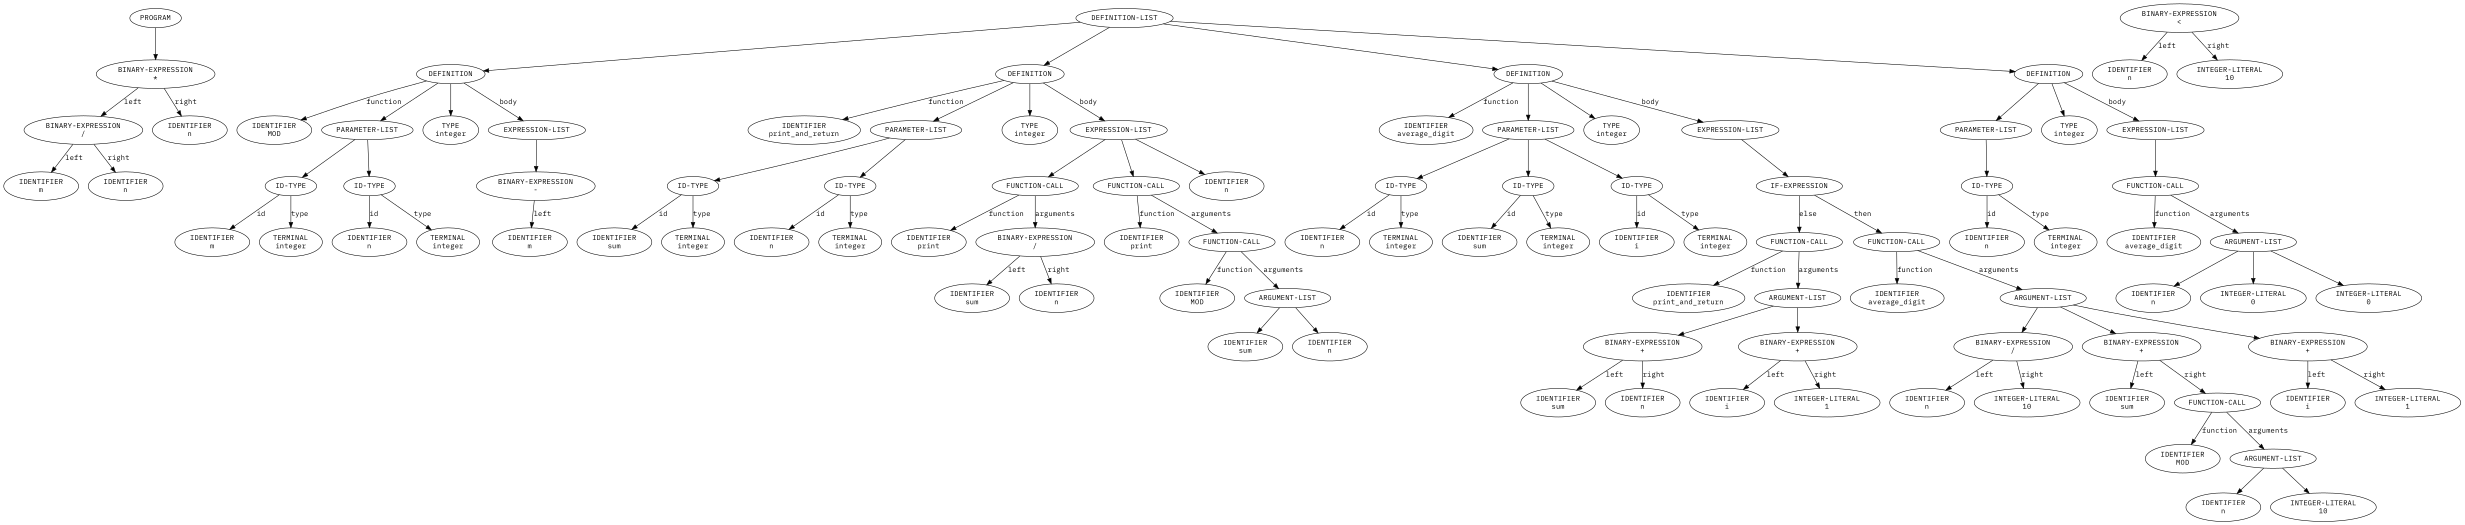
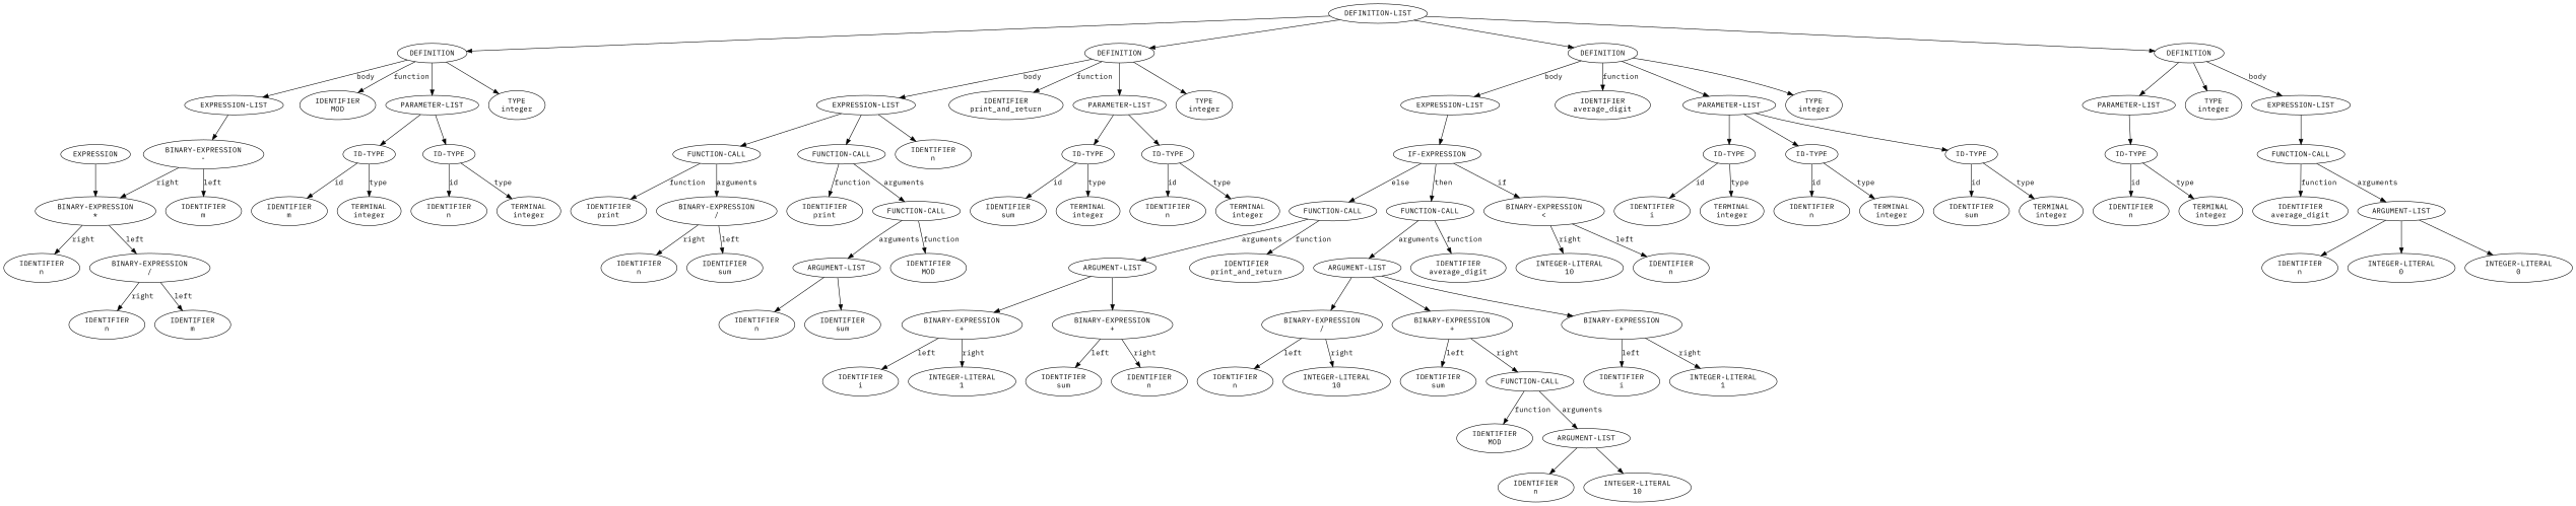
  digraph {
    fontname="IBM Plex Mono"
    node [fontname="IBM Plex Mono"]
    edge [fontname="IBM Plex Mono"]
-   n1 [label=PROGRAM]
+   n1 [label=EXPRESSION]
    n2 [label="BINARY-EXPRESSION\n*"]
    n3 [label="DEFINITION-LIST"]
    n4 [label=DEFINITION]
    n5 [label=DEFINITION]
    n6 [label=DEFINITION]
    n7 [label=DEFINITION]
    n8 [label="IDENTIFIER\nMOD"]
    n9 [label="PARAMETER-LIST"]
    n10 [label="TYPE\ninteger"]
    n11 [label="EXPRESSION-LIST"]
    n12 [label="IDENTIFIER\nprint_and_return"]
    n13 [label="PARAMETER-LIST"]
    n14 [label="TYPE\ninteger"]
    n15 [label="EXPRESSION-LIST"]
    n16 [label="IDENTIFIER\naverage_digit"]
    n17 [label="PARAMETER-LIST"]
    n18 [label="TYPE\ninteger"]
    n19 [label="EXPRESSION-LIST"]
    n20 [label="PARAMETER-LIST"]
    n21 [label="TYPE\ninteger"]
    n22 [label="EXPRESSION-LIST"]
    n23 [label="ID-TYPE"]
    n24 [label="ID-TYPE"]
    n25 [label="BINARY-EXPRESSION\n-"]
    n26 [label="IDENTIFIER\nm"]
    n27 [label="TERMINAL\ninteger"]
    n28 [label="IDENTIFIER\nn"]
    n29 [label="TERMINAL\ninteger"]
    n30 [label="IDENTIFIER\nm"]
    n31 [label="BINARY-EXPRESSION\n/"]
    n32 [label="IDENTIFIER\nn"]
    n33 [label="IDENTIFIER\nm"]
    n34 [label="IDENTIFIER\nn"]
    n35 [label="ID-TYPE"]
    n36 [label="ID-TYPE"]
    n37 [label="FUNCTION-CALL"]
    n38 [label="FUNCTION-CALL"]
    n39 [label="IDENTIFIER\nn"]
    n40 [label="IDENTIFIER\nsum"]
    n41 [label="TERMINAL\ninteger"]
    n42 [label="IDENTIFIER\nn"]
    n43 [label="TERMINAL\ninteger"]
    n44 [label="IDENTIFIER\nprint"]
    n45 [label="BINARY-EXPRESSION\n/"]
    n46 [label="IDENTIFIER\nprint"]
    n47 [label="FUNCTION-CALL"]
    n48 [label="IDENTIFIER\nsum"]
    n49 [label="IDENTIFIER\nn"]
    n50 [label="IDENTIFIER\nMOD"]
    n51 [label="ARGUMENT-LIST"]
    n52 [label="IDENTIFIER\nsum"]
    n53 [label="IDENTIFIER\nn"]
    n54 [label="ID-TYPE"]
    n55 [label="ID-TYPE"]
    n56 [label="ID-TYPE"]
    n57 [label="IF-EXPRESSION"]
    n58 [label="IDENTIFIER\nn"]
    n59 [label="TERMINAL\ninteger"]
    n60 [label="IDENTIFIER\nsum"]
    n61 [label="TERMINAL\ninteger"]
    n62 [label="IDENTIFIER\ni"]
    n63 [label="TERMINAL\ninteger"]
    n64 [label="BINARY-EXPRESSION\n<"]
    n65 [label="FUNCTION-CALL"]
    n66 [label="FUNCTION-CALL"]
    n67 [label="IDENTIFIER\nn"]
    n68 [label="INTEGER-LITERAL\n10"]
    n69 [label="IDENTIFIER\nprint_and_return"]
    n70 [label="ARGUMENT-LIST"]
    n71 [label="IDENTIFIER\naverage_digit"]
    n72 [label="ARGUMENT-LIST"]
    n73 [label="BINARY-EXPRESSION\n+"]
    n74 [label="BINARY-EXPRESSION\n+"]
    n75 [label="IDENTIFIER\nsum"]
    n76 [label="IDENTIFIER\nn"]
    n77 [label="IDENTIFIER\ni"]
    n78 [label="INTEGER-LITERAL\n1"]
    n79 [label="BINARY-EXPRESSION\n/"]
    n80 [label="BINARY-EXPRESSION\n+"]
    n81 [label="BINARY-EXPRESSION\n+"]
    n82 [label="IDENTIFIER\nn"]
    n83 [label="INTEGER-LITERAL\n10"]
    n84 [label="IDENTIFIER\nsum"]
    n85 [label="FUNCTION-CALL"]
    n86 [label="IDENTIFIER\ni"]
    n87 [label="INTEGER-LITERAL\n1"]
    n88 [label="IDENTIFIER\nMOD"]
    n89 [label="ARGUMENT-LIST"]
    n90 [label="IDENTIFIER\nn"]
    n91 [label="INTEGER-LITERAL\n10"]
    n92 [label="ID-TYPE"]
    n93 [label="FUNCTION-CALL"]
    n94 [label="IDENTIFIER\nn"]
    n95 [label="TERMINAL\ninteger"]
    n96 [label="IDENTIFIER\naverage_digit"]
    n97 [label="ARGUMENT-LIST"]
    n98 [label="IDENTIFIER\nn"]
    n99 [label="INTEGER-LITERAL\n0"]
    n100 [label="INTEGER-LITERAL\n0"]
    n1 -> n2
    n2 -> n31 [label=left]
    n2 -> n32 [label=right]
    n3 -> n4
    n3 -> n5
    n3 -> n6
    n3 -> n7
    n4 -> n8 [label=function]
    n4 -> n9
    n4 -> n10
    n4 -> n11 [label=body]
    n5 -> n12 [label=function]
    n5 -> n13
    n5 -> n14
    n5 -> n15 [label=body]
    n6 -> n16 [label=function]
    n6 -> n17
    n6 -> n18
    n6 -> n19 [label=body]
    n7 -> n20
    n7 -> n21
    n7 -> n22 [label=body]
    n9 -> n23
    n9 -> n24
    n11 -> n25
    n13 -> n35
    n13 -> n36
    n15 -> n37
    n15 -> n38
    n15 -> n39
    n17 -> n54
    n17 -> n55
    n17 -> n56
    n19 -> n57
    n20 -> n92
    n22 -> n93
    n23 -> n26 [label=id]
    n23 -> n27 [label=type]
    n24 -> n28 [label=id]
    n24 -> n29 [label=type]
+   n25 -> n2 [label=right]
    n25 -> n30 [label=left]
    n31 -> n33 [label=left]
    n31 -> n34 [label=right]
    n35 -> n40 [label=id]
    n35 -> n41 [label=type]
    n36 -> n42 [label=id]
    n36 -> n43 [label=type]
    n37 -> n44 [label=function]
    n37 -> n45 [label=arguments]
    n38 -> n46 [label=function]
    n38 -> n47 [label=arguments]
    n45 -> n48 [label=left]
    n45 -> n49 [label=right]
    n47 -> n50 [label=function]
    n47 -> n51 [label=arguments]
    n51 -> n52
    n51 -> n53
    n54 -> n58 [label=id]
    n54 -> n59 [label=type]
    n55 -> n60 [label=id]
    n55 -> n61 [label=type]
    n56 -> n62 [label=id]
    n56 -> n63 [label=type]
+   n57 -> n64 [label=if]
    n57 -> n65 [label=else]
    n57 -> n66 [label=then]
    n64 -> n67 [label=left]
    n64 -> n68 [label=right]
    n65 -> n69 [label=function]
    n65 -> n70 [label=arguments]
    n66 -> n71 [label=function]
    n66 -> n72 [label=arguments]
    n70 -> n73
    n70 -> n74
    n72 -> n79
    n72 -> n80
    n72 -> n81
    n73 -> n75 [label=left]
    n73 -> n76 [label=right]
    n74 -> n77 [label=left]
    n74 -> n78 [label=right]
    n79 -> n82 [label=left]
    n79 -> n83 [label=right]
    n80 -> n84 [label=left]
    n80 -> n85 [label=right]
    n81 -> n86 [label=left]
    n81 -> n87 [label=right]
    n85 -> n88 [label=function]
    n85 -> n89 [label=arguments]
    n89 -> n90
    n89 -> n91
    n92 -> n94 [label=id]
    n92 -> n95 [label=type]
    n93 -> n96 [label=function]
    n93 -> n97 [label=arguments]
    n97 -> n98
    n97 -> n99
    n97 -> n100
  }
